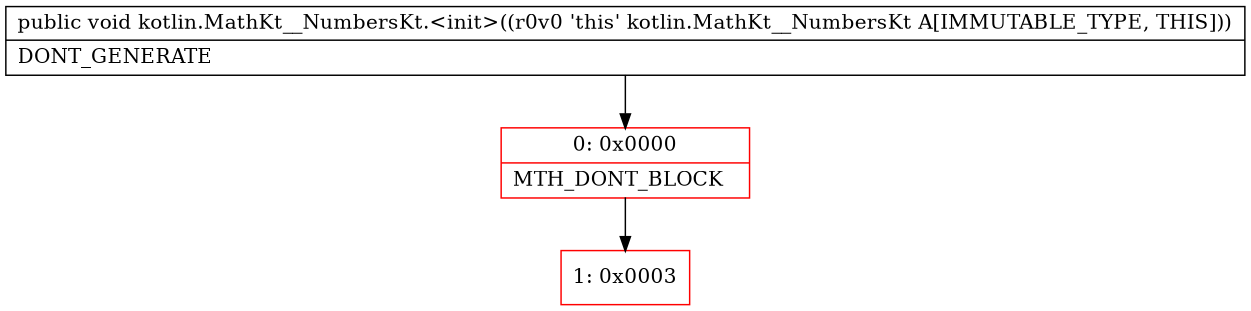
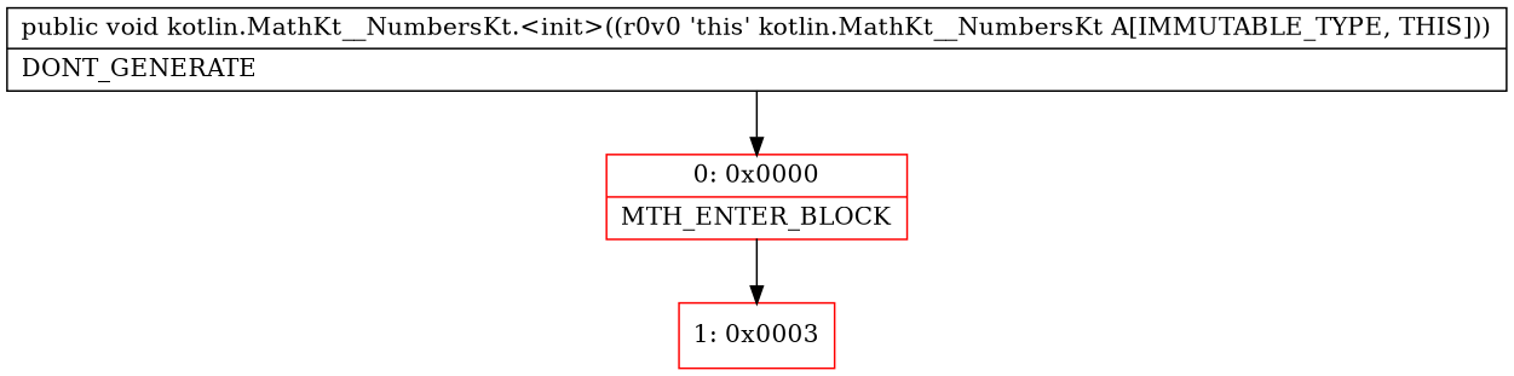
  digraph {
    node [color=red shape=record]
-   n1 [label="{0\:\ 0x0000|MTH_DONT_BLOCK\l}"]
+   n1 [label="{0\:\ 0x0000|MTH_ENTER_BLOCK\l}"]
    n2 [label="{1\:\ 0x0003}"]
    n3 [label="{public void kotlin.MathKt__NumbersKt.\<init\>((r0v0 'this' kotlin.MathKt__NumbersKt A[IMMUTABLE_TYPE, THIS]))  | DONT_GENERATE\l}" color=""]
    subgraph cluster_1 {
      label="R(0)"
    }
    n1 -> n2
    n3 -> n1
  }
